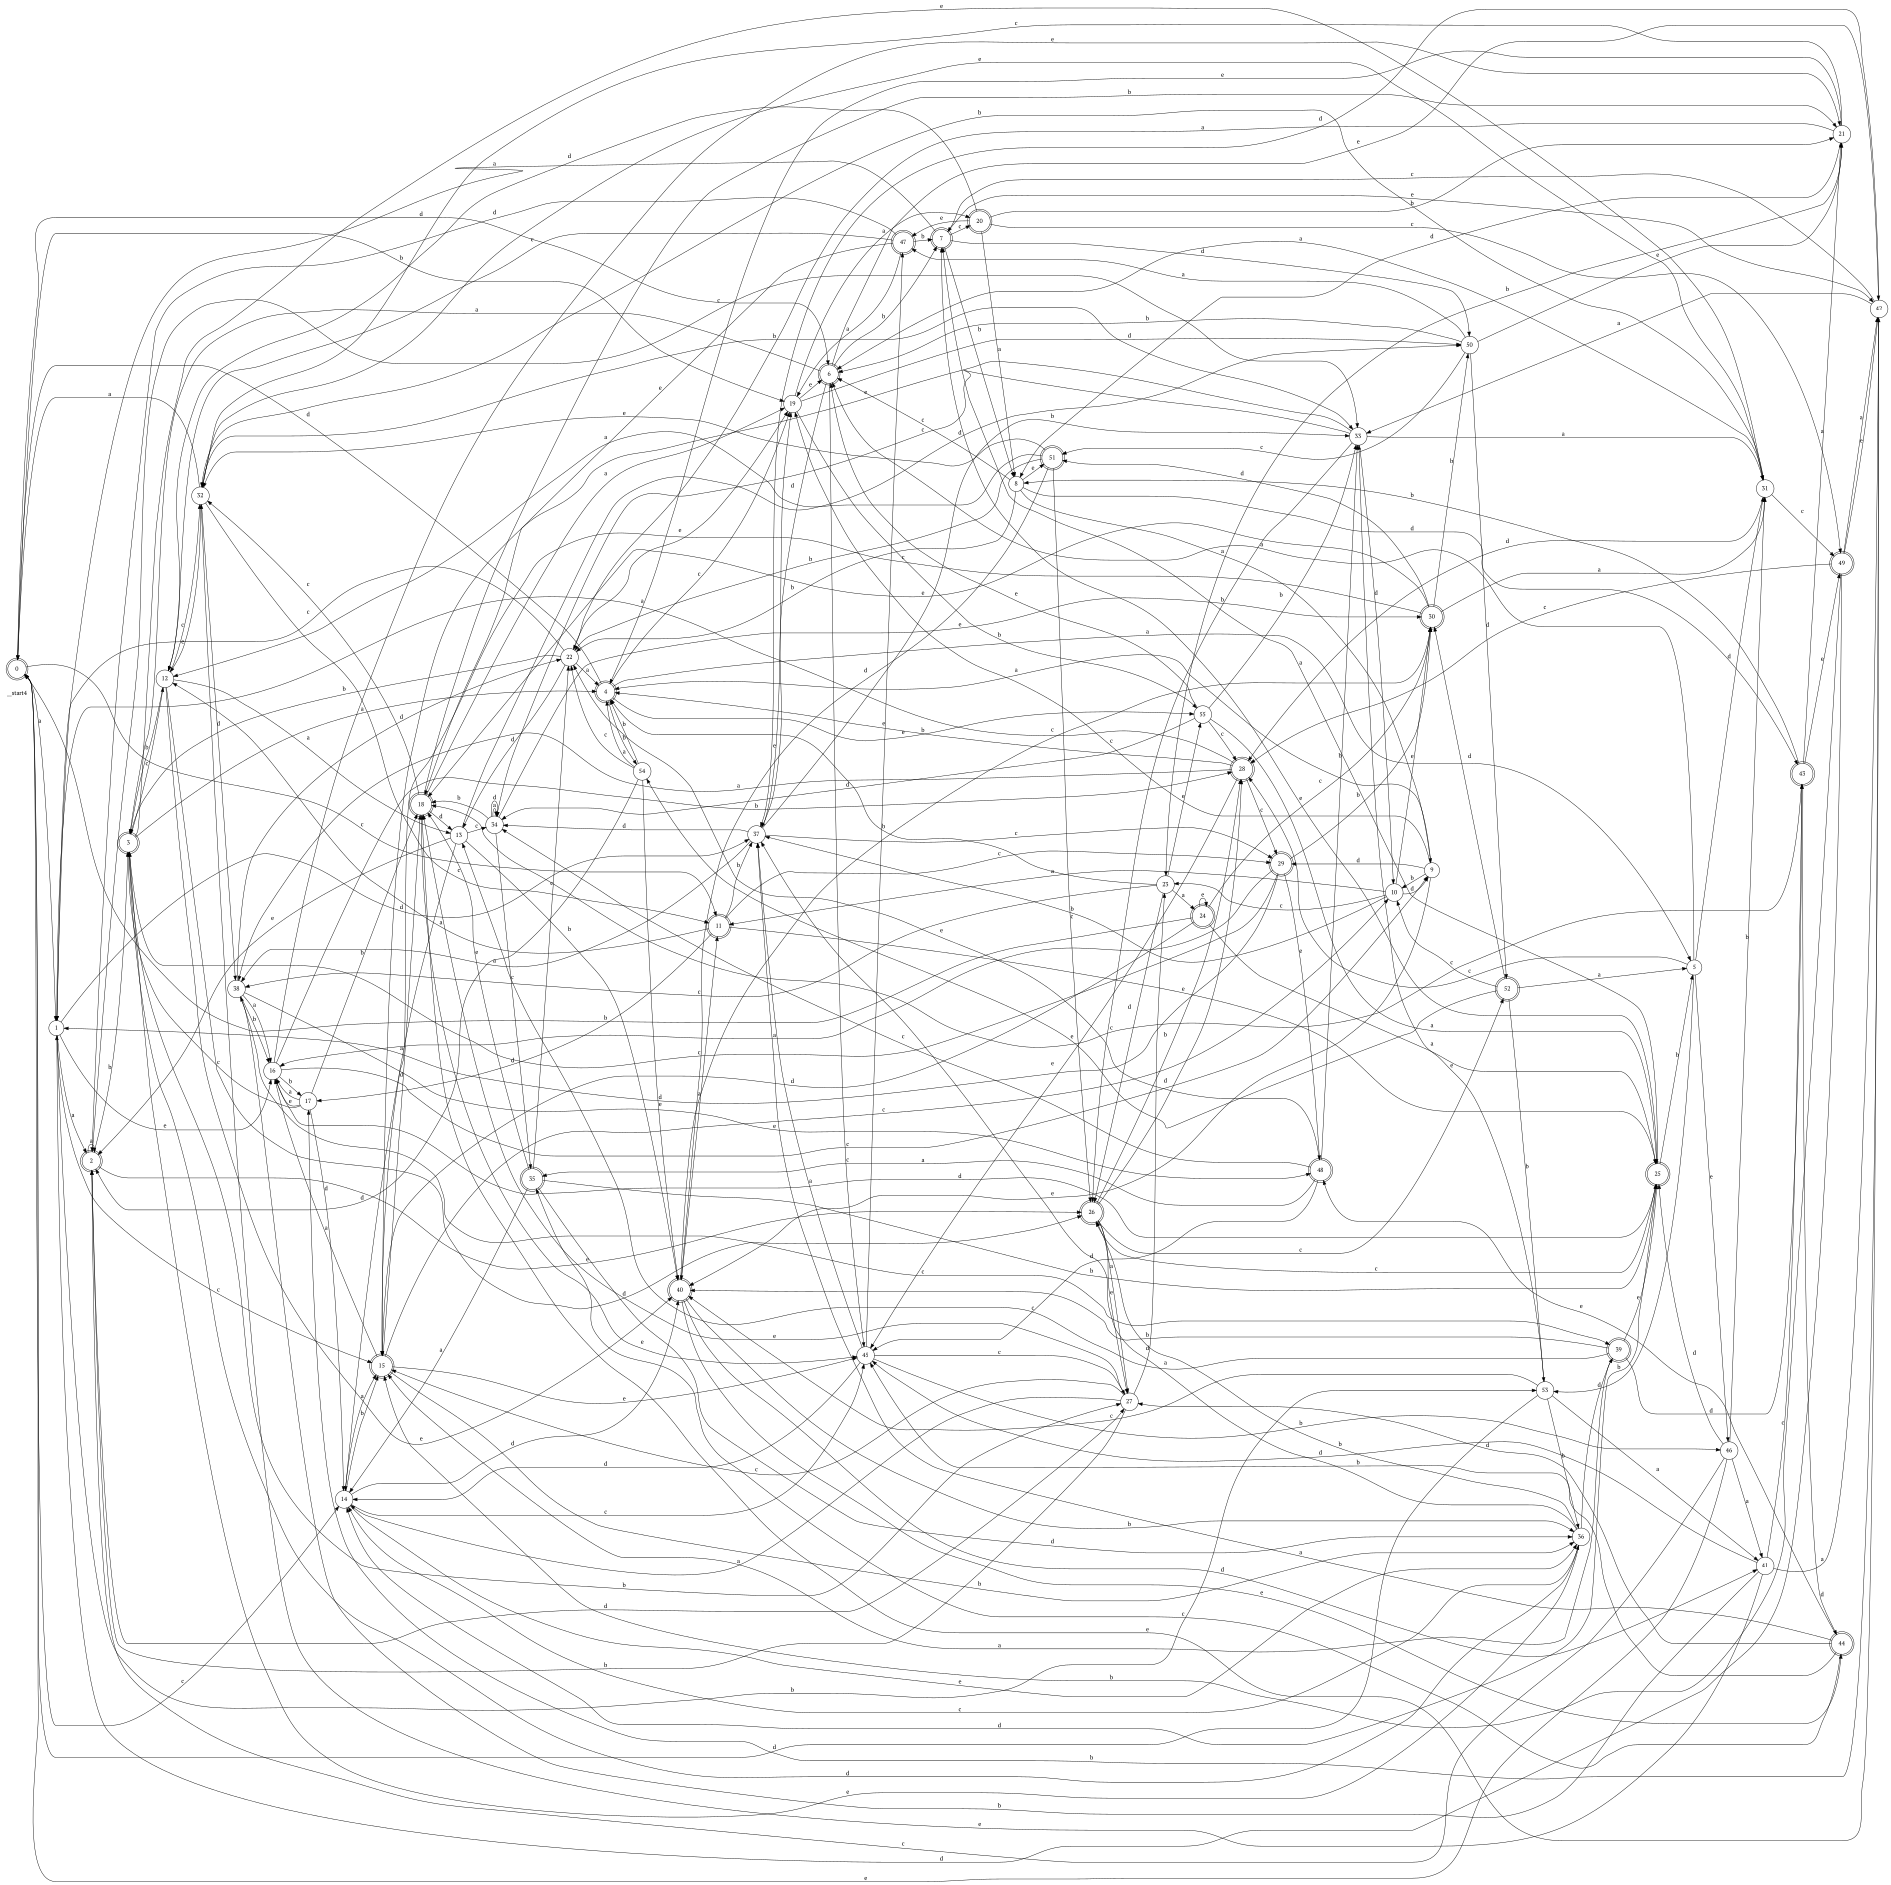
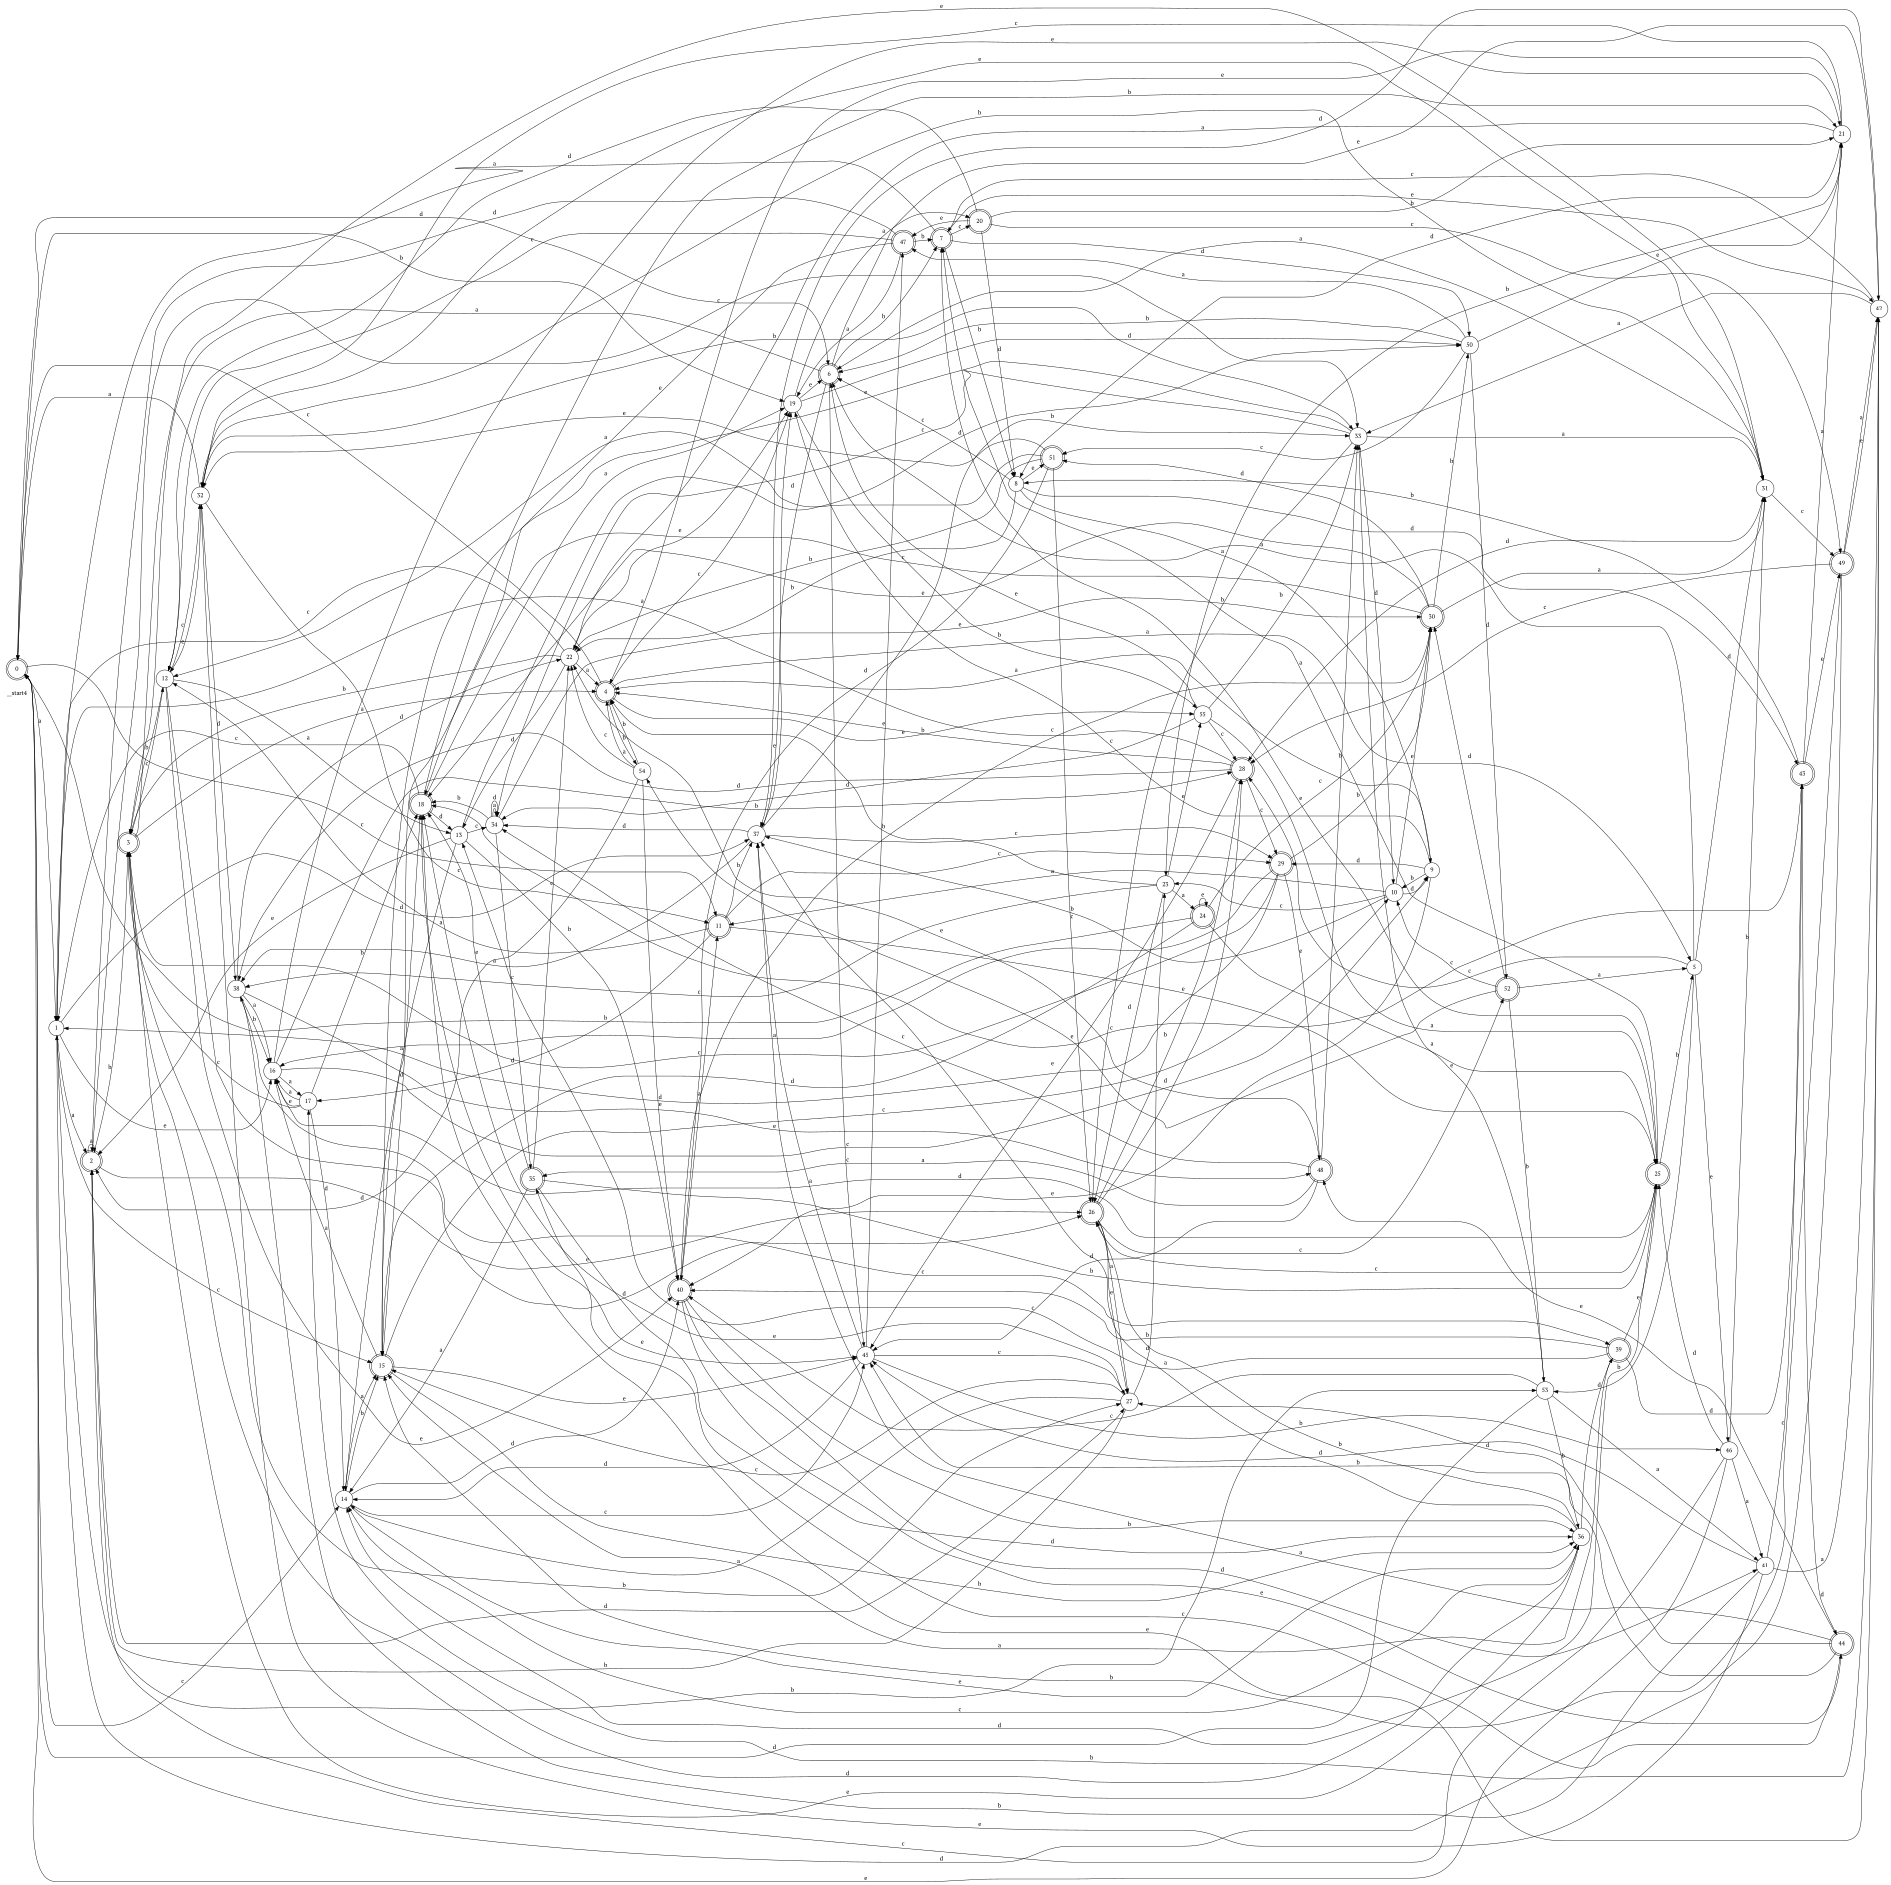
  digraph {
    fontname="PT Serif"
    rankdir=LR
    node [fontname="PT Serif" shape=circle color=black fillcolor=white style=filled]
    edge [fontname="PT Serif"]
    n1 [label=__start4 shape=none color="" fillcolor="" style=""]
    n2 [label=0 shape=doublecircle style="rounded,filled"]
    n3 [label=1]
    n4 [label=6 shape=doublecircle style="rounded,filled"]
    n5 [label=11 shape=doublecircle style="rounded,filled"]
    n6 [label=14]
    n7 [label=19]
    n8 [label=2 shape=doublecircle style="rounded,filled"]
    n9 [label=15 shape=doublecircle style="rounded,filled"]
    n10 [label=16]
    n11 [label=37]
    n12 [label=53]
    n13 [label=3 shape=doublecircle style="rounded,filled"]
    n14 [label=7 shape=doublecircle style="rounded,filled"]
    n15 [label=42]
    n16 [label=45]
    n17 [label=12]
    n18 [label=29 shape=doublecircle style="rounded,filled"]
    n19 [label=17]
    n20 [label=25 shape=doublecircle style="rounded,filled"]
    n21 [label=36]
    n22 [label=40 shape=doublecircle style="rounded,filled"]
    n23 [label=55]
    n24 [label=20 shape=doublecircle style="rounded,filled"]
    n25 [label=50]
    n26 [label=26 shape=doublecircle style="rounded,filled"]
    n27 [label=27]
    n28 [label=33]
    n29 [label=10]
    n30 [label=18 shape=doublecircle style="rounded,filled"]
    n31 [label=28 shape=doublecircle style="rounded,filled"]
    n32 [label=9]
    n33 [label=21]
    n34 [label=34]
    n35 [label=38]
    n36 [label=41]
    n37 [label=4 shape=doublecircle style="rounded,filled"]
    n38 [label=31]
    n39 [label=52 shape=doublecircle style="rounded,filled"]
    n40 [label=23]
    n41 [label=5]
    n42 [label=54]
    n43 [label=13]
    n44 [label=32]
    n45 [label=49 shape=doublecircle style="rounded,filled"]
    n46 [label=39 shape=doublecircle style="rounded,filled"]
    n47 [label=46]
    n48 [label=22]
    n49 [label=8]
    n50 [label=47 shape=doublecircle style="rounded,filled"]
    n51 [label=43 shape=doublecircle style="rounded,filled"]
    n52 [label=51 shape=doublecircle style="rounded,filled"]
    n53 [label=44 shape=doublecircle style="rounded,filled"]
    n54 [label=30 shape=doublecircle style="rounded,filled"]
    n55 [label=48 shape=doublecircle style="rounded,filled"]
    n56 [label=24 shape=doublecircle style="rounded,filled"]
    n57 [label=35 shape=doublecircle style="rounded,filled"]
    n2 -> n3 [label=a]
    n2 -> n4 [label=d]
    n2 -> n5 [label=c]
    n2 -> n6 [label=c]
    n2 -> n7 [label=b]
    n3 -> n8 [label=a]
    n3 -> n9 [label=c]
    n3 -> n10 [label=e]
    n3 -> n11 [label=d]
    n3 -> n12 [label=b]
    n4 -> n11 [label=d]
    n4 -> n13 [label=a]
    n4 -> n14 [label=b]
    n4 -> n15 [label=e]
    n4 -> n16 [label=c]
    n5 -> n11 [label=b]
    n5 -> n17 [label=a]
    n5 -> n18 [label=c]
    n5 -> n19 [label=d]
    n5 -> n20 [label=e]
    n6 -> n9 [label=a]
    n6 -> n9 [label=b]
    n6 -> n16 [label=c]
    n6 -> n21 [label=e]
    n6 -> n22 [label=d]
    n7 -> n4 [label=e]
    n7 -> n23 [label=b]
    n7 -> n24 [label=a]
    n7 -> n25 [label=d]
    n8 -> n8 [label=a]
    n8 -> n13 [label=b]
    n8 -> n26 [label=e]
    n8 -> n27 [label=d]
    n8 -> n28 [label=c]
    n9 -> n10 [label=a]
    n9 -> n16 [label=e]
    n9 -> n21 [label=b]
    n9 -> n29 [label=c]
    n9 -> n30 [label=d]
-   n10 -> n19 [label=b]
+   n10 -> n19 [label=a]
    n10 -> n20 [label=d]
    n10 -> n31 [label=b]
    n10 -> n32 [label=c]
    n10 -> n33 [label=e]
    n11 -> n7 [label=e]
    n11 -> n18 [label=c]
    n11 -> n28 [label=b]
    n11 -> n34 [label=d]
    n11 -> n35 [label=a]
    n12 -> n2 [label=d]
    n12 -> n21 [label=b]
    n12 -> n22 [label=c]
    n12 -> n28 [label=e]
    n12 -> n36 [label=a]
    n13 -> n17 [label=c]
    n13 -> n21 [label=d]
    n13 -> n27 [label=b]
    n13 -> n37 [label=a]
    n13 -> n38 [label=e]
    n14 -> n3 [label=a]
    n14 -> n15 [label=e]
    n14 -> n24 [label=c]
    n14 -> n25 [label=d]
    n14 -> n49 [label=b]
    n15 -> n11 [label=d]
    n15 -> n14 [label=c]
    n15 -> n19 [label=b]
    n15 -> n28 [label=a]
    n15 -> n30 [label=e]
    n16 -> n6 [label=d]
    n16 -> n11 [label=a]
    n16 -> n27 [label=c]
    n16 -> n47 [label=b]
    n16 -> n50 [label=e]
    n17 -> n13 [label=b]
    n17 -> n22 [label=e]
    n17 -> n26 [label=d]
    n17 -> n43 [label=a]
    n17 -> n44 [label=c]
    n18 -> n3 [label=d]
    n18 -> n10 [label=a]
    n18 -> n13 [label=c]
    n18 -> n54 [label=b]
    n18 -> n55 [label=e]
    n19 -> n6 [label=d]
    n19 -> n10 [label=a]
    n19 -> n10 [label=e]
    n19 -> n13 [label=c]
    n19 -> n30 [label=b]
    n20 -> n6 [label=d]
    n20 -> n14 [label=a]
    n20 -> n14 [label=e]
    n20 -> n26 [label=c]
    n20 -> n41 [label=b]
    n21 -> n6 [label=c]
    n21 -> n11 [label=a]
    n21 -> n13 [label=e]
    n21 -> n26 [label=b]
    n21 -> n46 [label=d]
    n22 -> n5 [label=a]
    n22 -> n21 [label=b]
    n22 -> n36 [label=d]
    n22 -> n53 [label=e]
    n22 -> n54 [label=c]
    n23 -> n4 [label=e]
    n23 -> n20 [label=a]
    n23 -> n28 [label=b]
    n23 -> n31 [label=c]
    n23 -> n34 [label=d]
    n24 -> n17 [label=d]
    n24 -> n33 [label=b]
    n24 -> n45 [label=c]
-   n24 -> n49 [label=a]
+   n24 -> n49 [label=d]
    n24 -> n50 [label=e]
    n25 -> n4 [label=b]
    n25 -> n33 [label=e]
    n25 -> n39 [label=d]
    n25 -> n50 [label=a]
    n25 -> n52 [label=c]
    n26 -> n27 [label=a]
    n26 -> n27 [label=e]
    n26 -> n31 [label=b]
    n26 -> n31 [label=d]
    n26 -> n39 [label=c]
    n27 -> n6 [label=a]
    n27 -> n8 [label=b]
    n27 -> n9 [label=c]
    n27 -> n30 [label=e]
    n27 -> n40 [label=d]
    n28 -> n9 [label=e]
    n28 -> n26 [label=b]
    n28 -> n29 [label=d]
    n28 -> n34 [label=c]
    n28 -> n38 [label=a]
    n29 -> n5 [label=a]
    n29 -> n11 [label=b]
    n29 -> n32 [label=d]
    n29 -> n40 [label=c]
    n29 -> n54 [label=e]
    n30 -> n7 [label=a]
    n30 -> n16 [label=e]
    n30 -> n33 [label=b]
    n30 -> n43 [label=d]
-   n30 -> n44 [label=c]
+   n30 -> n3 [label=c]
    n31 -> n3 [label=a]
    n31 -> n16 [label=e]
    n31 -> n18 [label=c]
-   n31 -> n35 [label=a]
+   n31 -> n35 [label=d]
    n31 -> n37 [label=b]
    n32 -> n7 [label=c]
    n32 -> n18 [label=d]
    n32 -> n22 [label=e]
    n32 -> n29 [label=b]
    n32 -> n37 [label=a]
    n33 -> n37 [label=e]
    n33 -> n40 [label=b]
    n33 -> n44 [label=c]
    n33 -> n48 [label=a]
    n33 -> n49 [label=d]
    n34 -> n30 [label=b]
    n34 -> n34 [label=a]
    n34 -> n34 [label=d]
    n34 -> n54 [label=e]
    n34 -> n57 [label=c]
    n35 -> n10 [label=a]
    n35 -> n10 [label=b]
    n35 -> n46 [label=c]
    n35 -> n48 [label=d]
    n35 -> n55 [label=e]
    n36 -> n15 [label=a]
    n36 -> n16 [label=d]
    n36 -> n35 [label=b]
    n36 -> n44 [label=e]
    n36 -> n51 [label=c]
-   n37 -> n2 [label=d]
+   n37 -> n2 [label=c]
    n37 -> n7 [label=c]
    n37 -> n23 [label=e]
    n37 -> n41 [label=a]
    n37 -> n42 [label=b]
    n38 -> n4 [label=a]
    n38 -> n31 [label=d]
    n38 -> n44 [label=b]
    n38 -> n44 [label=e]
    n38 -> n45 [label=c]
    n39 -> n12 [label=b]
    n39 -> n29 [label=c]
    n39 -> n41 [label=a]
    n39 -> n42 [label=e]
    n39 -> n54 [label=d]
    n40 -> n23 [label=e]
    n40 -> n26 [label=d]
    n40 -> n35 [label=c]
    n40 -> n37 [label=b]
    n40 -> n56 [label=a]
    n41 -> n4 [label=a]
    n41 -> n12 [label=b]
    n41 -> n31 [label=c]
    n41 -> n38 [label=d]
    n41 -> n47 [label=e]
    n42 -> n8 [label=d]
    n42 -> n22 [label=e]
    n42 -> n37 [label=a]
    n42 -> n37 [label=b]
    n42 -> n48 [label=c]
    n43 -> n6 [label=a]
    n43 -> n8 [label=e]
    n43 -> n22 [label=b]
    n43 -> n25 [label=d]
    n43 -> n34 [label=c]
    n44 -> n2 [label=a]
    n44 -> n5 [label=c]
    n44 -> n17 [label=e]
    n44 -> n28 [label=b]
    n44 -> n35 [label=d]
    n45 -> n3 [label=d]
    n45 -> n9 [label=b]
    n45 -> n15 [label=a]
    n45 -> n15 [label=e]
    n45 -> n31 [label=c]
    n46 -> n9 [label=a]
    n46 -> n20 [label=e]
    n46 -> n22 [label=b]
    n46 -> n43 [label=c]
    n46 -> n51 [label=d]
    n47 -> n2 [label=e]
    n47 -> n8 [label=c]
    n47 -> n20 [label=d]
    n47 -> n36 [label=a]
    n47 -> n38 [label=b]
    n48 -> n3 [label=c]
    n48 -> n7 [label=e]
    n48 -> n13 [label=b]
    n48 -> n37 [label=a]
    n48 -> n43 [label=d]
    n49 -> n4 [label=c]
    n49 -> n32 [label=a]
    n49 -> n48 [label=b]
    n49 -> n51 [label=d]
    n49 -> n52 [label=e]
    n50 -> n7 [label=a]
    n50 -> n8 [label=d]
    n50 -> n14 [label=b]
    n50 -> n17 [label=c]
    n50 -> n30 [label=e]
    n51 -> n30 [label=c]
    n51 -> n33 [label=a]
    n51 -> n45 [label=e]
    n51 -> n49 [label=b]
    n51 -> n53 [label=d]
    n52 -> n17 [label=a]
    n52 -> n22 [label=d]
    n52 -> n26 [label=c]
    n52 -> n44 [label=e]
    n52 -> n48 [label=b]
    n53 -> n11 [label=a]
    n53 -> n16 [label=b]
    n53 -> n27 [label=d]
    n53 -> n55 [label=e]
    n53 -> n57 [label=c]
    n54 -> n9 [label=c]
    n54 -> n25 [label=b]
    n54 -> n30 [label=e]
    n54 -> n38 [label=a]
    n54 -> n52 [label=d]
    n55 -> n16 [label=d]
    n55 -> n28 [label=b]
    n55 -> n34 [label=c]
    n55 -> n48 [label=e]
    n55 -> n57 [label=a]
    n56 -> n2 [label=b]
    n56 -> n9 [label=d]
    n56 -> n20 [label=a]
    n56 -> n54 [label=c]
    n56 -> n56 [label=e]
    n57 -> n6 [label=a]
    n57 -> n20 [label=b]
    n57 -> n21 [label=d]
    n57 -> n30 [label=e]
    n57 -> n48 [label=c]
  }
